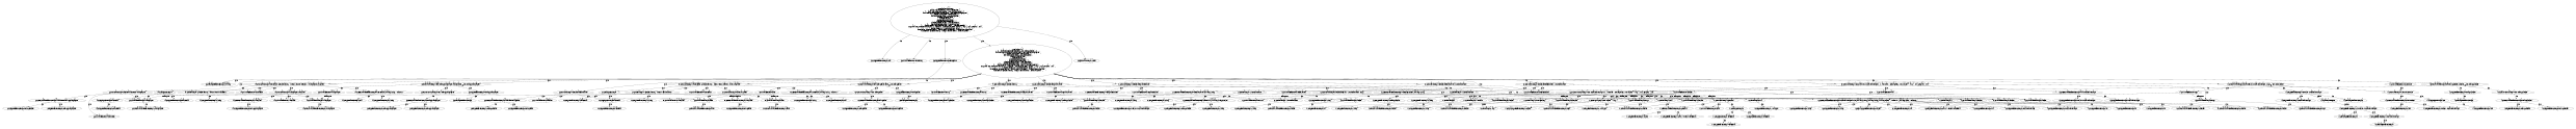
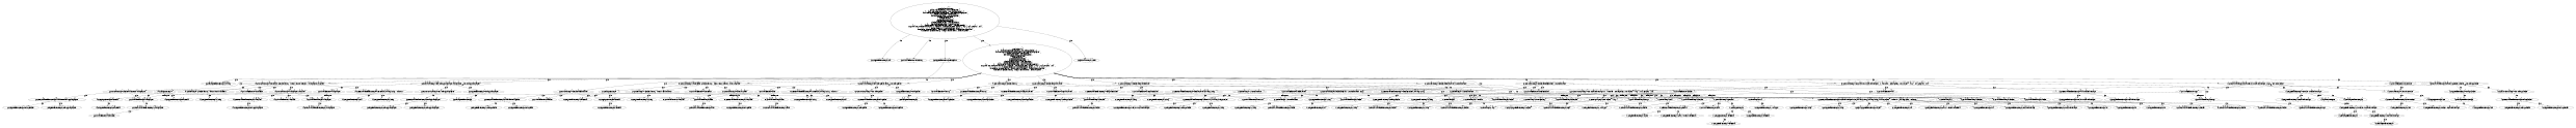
  digraph {
    node [shape=ellipse]
    n1 [label="3:CtTypeReferenceImpl@void"]
    n2 [label="3:CtVirtualElement@testDestroy"]
    n3 [label="3:CtTypeReferenceImpl@Exception"]
    n4 [label="3:CtPackageReferenceImpl@java.lang"]
    n5 [label="4:CtTypeReferenceImpl@DebugChecker"]
    n6 [label="4:CtPackageReferenceImpl@"]
    n7 [label="4:CtExecutableReferenceImpl@DebugChecker()"]
    n8 [label="4:CtTypeReferenceImpl@DebugChecker"]
    n9 [label="4:CtTypeReferenceImpl@DebugChecker"]
    n10 [label="4:CtConstructorCallImpl@new DebugChecker()"]
    n11 [label="4:CtVirtualElement@checker"]
    n12 [label="6:CtVariableReadImpl@checker"]
    n13 [label="8:CtVariableReadImpl@checker"]
    n14 [label="9:CtVariableReadImpl@checker"]
    n15 [label="10:CtVariableReadImpl@checker"]
    n16 [label="11:CtVariableReadImpl@checker"]
    n17 [label="12:CtVariableReadImpl@checker"]
    n18 [label="13:CtVariableReadImpl@checker"]
    n19 [label="18:CtVariableReadImpl@checker"]
    n20 [label="6:CtLocalVariableReferenceImpl@checker"]
    n21 [label="8:CtLocalVariableReferenceImpl@checker"]
    n22 [label="9:CtLocalVariableReferenceImpl@checker"]
    n23 [label="10:CtLocalVariableReferenceImpl@checker"]
    n24 [label="11:CtLocalVariableReferenceImpl@checker"]
    n25 [label="12:CtLocalVariableReferenceImpl@checker"]
    n26 [label="13:CtLocalVariableReferenceImpl@checker"]
    n27 [label="18:CtLocalVariableReferenceImpl@checker"]
    n28 [label="4:CtLocalVariableImpl@final DebugChecker checker = new DebugChecker()"]
    n29 [label="5:CtTypeReferenceImpl@DebugAuditAdapter"]
    n30 [label="5:CtPackageReferenceImpl@"]
    n31 [label="5:CtExecutableReferenceImpl@DebugAuditAdapter()"]
    n32 [label="5:CtTypeReferenceImpl@DebugAuditAdapter"]
    n33 [label="5:CtTypeReferenceImpl@DebugAuditAdapter"]
    n34 [label="5:CtConstructorCallImpl@new DebugAuditAdapter()"]
    n35 [label="5:CtVirtualElement@auditAdapter"]
    n36 [label="6:CtVariableReadImpl@auditAdapter"]
    n37 [label="19:CtVariableReadImpl@auditAdapter"]
    n38 [label="6:CtLocalVariableReferenceImpl@auditAdapter"]
    n39 [label="19:CtLocalVariableReferenceImpl@auditAdapter"]
    n40 [label="5:CtLocalVariableImpl@final DebugAuditAdapter auditAdapter = new DebugAuditAdapter()"]
    n41 [label="6:CtExecutableReferenceImpl@addListener(DebugAuditAdapter)"]
    n42 [label="6:CtTypeReferenceImpl@DebugChecker"]
    n43 [label="6:CtTypeReferenceImpl@DebugAuditAdapter"]
    n44 [label="6:CtVirtualElement@addListener"]
    n45 [label="6:CtInvocationImpl@checker.addListener(auditAdapter)"]
    n46 [label="7:CtTypeReferenceImpl@DebugFilter"]
    n47 [label="7:CtPackageReferenceImpl@"]
    n48 [label="7:CtExecutableReferenceImpl@DebugFilter()"]
    n49 [label="7:CtTypeReferenceImpl@DebugFilter"]
    n50 [label="7:CtTypeReferenceImpl@DebugFilter"]
    n51 [label="7:CtConstructorCallImpl@new DebugFilter()"]
    n52 [label="7:CtVirtualElement@filter"]
    n53 [label="8:CtVariableReadImpl@filter"]
    n54 [label="20:CtVariableReadImpl@filter"]
    n55 [label="8:CtLocalVariableReferenceImpl@filter"]
    n56 [label="20:CtLocalVariableReferenceImpl@filter"]
    n57 [label="7:CtLocalVariableImpl@final DebugFilter filter = new DebugFilter()"]
    n58 [label="8:CtExecutableReferenceImpl@addFilter(DebugFilter)"]
    n59 [label="8:CtTypeReferenceImpl@DebugChecker"]
    n60 [label="8:CtTypeReferenceImpl@DebugFilter"]
    n61 [label="8:CtVirtualElement@addFilter"]
    n62 [label="8:CtInvocationImpl@checker.addFilter(filter)"]
    n63 [label="3:CtExecutableReferenceImpl@destroy()"]
    n64 [label="9:CtTypeReferenceImpl@DebugChecker"]
    n65 [label="9:CtVirtualElement@destroy"]
    n66 [label="9:CtInvocationImpl@checker.destroy()"]
    n67 [label="10:CtExecutableReferenceImpl@fireAuditStarted()"]
    n68 [label="10:CtTypeReferenceImpl@DebugChecker"]
    n69 [label="10:CtVirtualElement@fireAuditStarted"]
    n70 [label="10:CtInvocationImpl@checker.fireAuditStarted()"]
    n71 [label="11:CtExecutableReferenceImpl@fireAuditFinished()"]
    n72 [label="11:CtTypeReferenceImpl@DebugChecker"]
    n73 [label="11:CtVirtualElement@fireAuditFinished"]
    n74 [label="11:CtInvocationImpl@checker.fireAuditFinished()"]
    n75 [label="12:CtExecutableReferenceImpl@fireFileStarted(java.lang.String)"]
    n76 [label="12:CtTypeReferenceImpl@DebugChecker"]
    n77 [label="12:CtTypeReferenceImpl@String"]
    n78 [label="12:CtVirtualElement@fireFileStarted"]
    n79 [label="12:CtLiteralImpl@\"Some File Name\""]
    n80 [label="12:CtTypeReferenceImpl@String"]
    n81 [label="12:CtInvocationImpl@checker.fireFileStarted(\"Some File Name\")"]
    n82 [label="13:CtExecutableReferenceImpl@fireFileFinished(java.lang.String)"]
    n83 [label="13:CtTypeReferenceImpl@DebugChecker"]
    n84 [label="13:CtTypeReferenceImpl@String"]
    n85 [label="13:CtVirtualElement@fireFileFinished"]
    n86 [label="13:CtLiteralImpl@\"Some File Name\""]
    n87 [label="13:CtTypeReferenceImpl@String"]
    n88 [label="13:CtInvocationImpl@checker.fireFileFinished(\"Some File Name\")"]
    n89 [label="14:CtTypeReferenceImpl@TreeSet<LocalizedMessage>"]
    n90 [label="14:CtPackageReferenceImpl@"]
    n91 [label="14:CtTypeReferenceImpl@LocalizedMessage"]
    n92 [label="14:Update@UPDATE"]
    n93 [label="14:CtTypeReferenceImpl@SortedSet<LocalizedMessage>"]
    n94 [label="14:CtExecutableReferenceImpl@newTreeSet()"]
    n95 [label="14:CtTypeReferenceImpl@Sets"]
    n96 [label="14:CtTypeReferenceImpl@TreeSet<LocalizedMessage>"]
    n97 [label="14:CtVirtualElement@newTreeSet"]
    n98 [label="14:CtInvocationImpl@Sets.newTreeSet()"]
    n99 [label="14:CtTypeAccessImpl@Sets"]
    n100 [label="14:CtTypeReferenceImpl@Sets"]
    n101 [label="14:CtVirtualElement@msgs"]
    n102 [label="15:CtVariableReadImpl@msgs"]
    n103 [label="18:CtVariableReadImpl@msgs"]
    n104 [label="15:CtLocalVariableReferenceImpl@msgs"]
    n105 [label="18:CtLocalVariableReferenceImpl@msgs"]
    n106 [label="14:CtLocalVariableImpl@final TreeSet<LocalizedMessage> msgs = Sets.newTreeSet()"]
    n107 [label="15:CtExecutableReferenceImpl@add(LocalizedMessage)"]
    n108 [label="15:CtTypeReferenceImpl@TreeSet<LocalizedMessage>"]
    n109 [label="15:CtTypeReferenceImpl@LocalizedMessage"]
    n110 [label="15:CtVirtualElement@add"]
    n111 [label="16:CtExecutableReferenceImpl@LocalizedMessage(int,int,java.lang.String,java.lang.String,java.lang.Object[],<unknown>,java.lang.Class,<unknown>)"]
    n112 [label="16:CtTypeReferenceImpl@LocalizedMessage"]
    n113 [label="16:CtTypeReferenceImpl@LocalizedMessage"]
    n114 [label="16:CtTypeReferenceImpl@int"]
    n115 [label="16:CtTypeReferenceImpl@int"]
    n116 [label="16:CtTypeReferenceImpl@String"]
    n117 [label="16:CtTypeReferenceImpl@String"]
    n118 [label="16:CtArrayTypeReferenceImpl@Object[]"]
    n119 [label="16:CtTypeReferenceImpl@null"]
    n120 [label="16:CtTypeReferenceImpl@Class<? extends PlaceHold>"]
    n121 [label="16:CtTypeReferenceImpl@null"]
    n122 [label="17:CtLiteralImpl@0"]
    n123 [label="17:CtTypeReferenceImpl@int"]
    n124 [label="17:CtLiteralImpl@0"]
    n125 [label="17:CtTypeReferenceImpl@int"]
    n126 [label="17:CtLiteralImpl@\"a Bundle\""]
    n127 [label="17:CtTypeReferenceImpl@String"]
    n128 [label="17:CtLiteralImpl@\"message.key\""]
    n129 [label="17:CtTypeReferenceImpl@String"]
    n130 [label="17:CtNewArrayImpl@new Object[]\{ \"arg\" \}"]
    n131 [label="17:CtArrayTypeReferenceImpl@Object[]"]
    n132 [label="17:CtLiteralImpl@\"arg\""]
    n133 [label="17:CtLiteralImpl@null"]
    n134 [label="17:CtTypeReferenceImpl@<nulltype>"]
    n135 [label="17:CtExecutableReferenceImpl@getClass()"]
    n136 [label="17:CtTypeReferenceImpl@Object"]
    n137 [label="17:CtTypeReferenceImpl@Class<? extends PlaceHold>"]
    n138 [label="17:CtVirtualElement@getClass"]
    n139 [label="17:CtTypeAccessImpl@PlaceHold"]
    n140 [label="17:CtTypeReferenceImpl@PlaceHold"]
    n141 [label="17:CtThisAccessImpl@"]
    n142 [label="17:CtTypeReferenceImpl@PlaceHold"]
    n143 [label="17:CtInvocationImpl@getClass()"]
    n144 [label="17:CtLiteralImpl@null"]
    n145 [label="17:CtTypeReferenceImpl@<nulltype>"]
    n146 [label="16:CtConstructorCallImpl@new LocalizedMessage(0, 0, \"a Bundle\", \"message.key\", new Object[]\{ \"arg\" \}, null, getClass(), null)"]
    n147 [label="15:CtInvocationImpl@msgs.add(new LocalizedMessage(0, 0, \"a Bundle\", \"message.key\", new Object[]\{ \"arg\" \}, null, getClass(), null))"]
    n148 [label="18:CtExecutableReferenceImpl@fireErrors(java.lang.String,TreeSet)"]
    n149 [label="18:CtTypeReferenceImpl@DebugChecker"]
    n150 [label="18:CtTypeReferenceImpl@String"]
    n151 [label="18:CtTypeReferenceImpl@TreeSet<LocalizedMessage>"]
    n152 [label="18:CtVirtualElement@fireErrors"]
    n153 [label="18:CtLiteralImpl@\"Some File Name\""]
    n154 [label="18:CtTypeReferenceImpl@String"]
    n155 [label="18:CtInvocationImpl@checker.fireErrors(\"Some File Name\", msgs)"]
    n156 [label="19:CtExecutableReferenceImpl@assertFalse(java.lang.String,<unknown>)"]
    n157 [label="19:CtTypeReferenceImpl@String"]
    n158 [label="19:CtTypeReferenceImpl@null"]
    n159 [label="19:CtVirtualElement@assertFalse"]
    n160 [label="19:CtTypeAccessImpl@PlaceHold"]
    n161 [label="19:CtTypeReferenceImpl@PlaceHold"]
    n162 [label="19:CtThisAccessImpl@"]
    n163 [label="19:CtTypeReferenceImpl@PlaceHold"]
    n164 [label="19:CtLiteralImpl@\"Checker.destroy() doesn't remove listeners.\""]
    n165 [label="19:CtTypeReferenceImpl@String"]
    n166 [label="19:CtExecutableReferenceImpl@wasCalled()"]
    n167 [label="19:CtTypeReferenceImpl@DebugAuditAdapter"]
    n168 [label="19:CtVirtualElement@wasCalled"]
    n169 [label="19:CtInvocationImpl@auditAdapter.wasCalled()"]
    n170 [label="19:CtInvocationImpl@assertFalse(\"Checker.destroy() doesn't remove listeners.\", auditAdapter.wasCalled())"]
    n171 [label="20:CtExecutableReferenceImpl@assertFalse(java.lang.String,<unknown>)"]
    n172 [label="20:CtTypeReferenceImpl@String"]
    n173 [label="20:CtTypeReferenceImpl@null"]
    n174 [label="20:CtVirtualElement@assertFalse"]
    n175 [label="20:CtTypeAccessImpl@PlaceHold"]
    n176 [label="20:CtTypeReferenceImpl@PlaceHold"]
    n177 [label="20:CtThisAccessImpl@"]
    n178 [label="20:CtTypeReferenceImpl@PlaceHold"]
    n179 [label="20:CtLiteralImpl@\"Checker.destroy() doesn't remove filters.\""]
    n180 [label="20:CtTypeReferenceImpl@String"]
    n181 [label="20:CtExecutableReferenceImpl@wasCalled()"]
    n182 [label="20:CtTypeReferenceImpl@DebugFilter"]
    n183 [label="20:CtVirtualElement@wasCalled"]
    n184 [label="20:CtInvocationImpl@filter.wasCalled()"]
    n185 [label="20:CtInvocationImpl@assertFalse(\"Checker.destroy() doesn't remove filters.\", filter.wasCalled())"]
    n186 [label="3:CtBlockImpl@\{\n    final DebugChecker checker = new DebugChecker();\n    final DebugAuditAdapter auditAdapter = new DebugAuditAdapter();\n    checker.addListener(auditAdapter);\n    final DebugFilter filter = new DebugFilter();\n    checker.addFilter(filter);\n    checker.destroy();\n    checker.fireAuditStarted();\n    checker.fireAuditFinished();\n    checker.fireFileStarted(\"Some File Name\");\n    checker.fireFileFinished(\"Some File Name\");\n    final TreeSet<LocalizedMessage> msgs = Sets.newTreeSet();\n    msgs.add(new LocalizedMessage(0, 0, \"a Bundle\", \"message.key\", new Object[]\{ \"arg\" \}, null, getClass(), null));\n    checker.fireErrors(\"Some File Name\", msgs);\n    assertFalse(\"Checker.destroy() doesn't remove listeners.\", auditAdapter.wasCalled());\n    assertFalse(\"Checker.destroy() doesn't remove filters.\", filter.wasCalled());\n\}"]
    n187 [label="3:CtMethodImpl@@Test\npublic void testDestroy() throws Exception \{\n    final DebugChecker checker = new DebugChecker();\n    final DebugAuditAdapter auditAdapter = new DebugAuditAdapter();\n    checker.addListener(auditAdapter);\n    final DebugFilter filter = new DebugFilter();\n    checker.addFilter(filter);\n    checker.destroy();\n    checker.fireAuditStarted();\n    checker.fireAuditFinished();\n    checker.fireFileStarted(\"Some File Name\");\n    checker.fireFileFinished(\"Some File Name\");\n    final TreeSet<LocalizedMessage> msgs = Sets.newTreeSet();\n    msgs.add(new LocalizedMessage(0, 0, \"a Bundle\", \"message.key\", new Object[]\{ \"arg\" \}, null, getClass(), null));\n    checker.fireErrors(\"Some File Name\", msgs);\n    assertFalse(\"Checker.destroy() doesn't remove listeners.\", auditAdapter.wasCalled());\n    assertFalse(\"Checker.destroy() doesn't remove filters.\", filter.wasCalled());\n\}"]
    n188 [label="2:CtAnnotationImpl@@Test"]
    n189 [label="14:CtPackageReferenceImpl@"]
    n190 [label="14:CtTypeReferenceImpl@LocalizedMessage"]
    n191 [label="14:CtPackageReferenceImpl@"]
    n3 -> n4 [label=AST]
    n5 -> n6 [label=AST]
    n7 -> n8 [label=AST]
    n7 -> n9 [label=AST]
    n10 -> n7 [label=AST]
    n11 -> n12 [label="Define-Use"]
    n11 -> n13 [label="Define-Use"]
    n11 -> n14 [label="Define-Use"]
    n11 -> n15 [label="Define-Use"]
    n11 -> n16 [label="Define-Use"]
    n11 -> n17 [label="Define-Use"]
    n11 -> n18 [label="Define-Use"]
    n11 -> n19 [label="Define-Use"]
    n12 -> n20 [label=AST]
    n13 -> n21 [label=AST]
    n14 -> n22 [label=AST]
-   n15 -> n23 [label=Action]
+   n15 -> n23 [label=AST]
    n16 -> n24 [label=AST]
    n17 -> n25 [label=AST]
    n18 -> n26 [label=AST]
    n19 -> n27 [label=AST]
    n28 -> n5 [label=AST]
    n28 -> n10 [label=AST]
    n28 -> n11 [label=AST]
    n29 -> n30 [label=AST]
    n31 -> n32 [label=AST]
    n31 -> n33 [label=AST]
    n34 -> n31 [label=AST]
    n35 -> n36 [label="Define-Use"]
    n35 -> n37 [label="Define-Use"]
    n36 -> n38 [label=AST]
    n37 -> n39 [label=AST]
    n40 -> n29 [label=AST]
    n40 -> n34 [label=AST]
    n40 -> n35 [label=AST]
    n41 -> n42 [label=AST]
    n41 -> n43 [label=AST]
    n45 -> n12 [label=AST]
    n45 -> n36 [label=AST]
    n45 -> n41 [label=AST]
-   n45 -> n44 [label=AST]
+   n38 -> n44 [label=AST]
    n46 -> n47 [label=AST]
    n48 -> n49 [label=AST]
    n48 -> n50 [label=AST]
    n51 -> n48 [label=AST]
    n52 -> n53 [label="Define-Use"]
    n52 -> n54 [label="Define-Use"]
    n53 -> n55 [label=AST]
    n54 -> n56 [label=AST]
    n57 -> n46 [label=AST]
    n57 -> n51 [label=AST]
    n57 -> n52 [label=AST]
    n58 -> n59 [label=AST]
    n58 -> n60 [label=AST]
    n62 -> n13 [label=AST]
    n62 -> n53 [label=AST]
    n62 -> n58 [label=AST]
    n62 -> n61 [label=AST]
    n63 -> n64 [label=AST]
    n66 -> n14 [label=AST]
    n66 -> n63 [label=AST]
    n66 -> n65 [label=AST]
    n67 -> n68 [label=AST]
    n70 -> n15 [label=AST]
    n70 -> n67 [label=AST]
    n70 -> n69 [label=AST]
    n71 -> n72 [label=AST]
    n74 -> n16 [label=AST]
    n74 -> n71 [label=AST]
    n74 -> n73 [label=AST]
    n75 -> n76 [label=AST]
    n75 -> n77 [label=AST]
    n79 -> n80 [label=AST]
    n81 -> n17 [label=AST]
    n81 -> n75 [label=AST]
    n81 -> n78 [label=AST]
    n81 -> n79 [label=AST]
    n82 -> n83 [label=AST]
    n82 -> n84 [label=AST]
    n86 -> n87 [label=AST]
    n88 -> n18 [label=AST]
    n88 -> n82 [label=AST]
    n88 -> n85 [label=AST]
    n88 -> n86 [label=AST]
    n89 -> n90 [label=AST]
    n89 -> n91 [label=AST]
    n89 -> n92 [label=Action]
    n92 -> n93 [label=Action]
    n93 -> n189 [label=AST]
    n93 -> n190 [label=AST]
    n94 -> n95 [label=AST]
    n94 -> n96 [label=AST]
    n97 -> n98 [label=AST]
    n98 -> n94 [label=AST]
    n98 -> n99 [label=AST]
    n99 -> n100 [label=AST]
    n101 -> n102 [label="Define-Use"]
    n101 -> n103 [label="Define-Use"]
    n102 -> n104 [label=AST]
    n103 -> n105 [label=AST]
    n106 -> n89 [label=AST]
    n106 -> n98 [label=AST]
    n106 -> n101 [label=AST]
    n107 -> n108 [label=AST]
    n107 -> n109 [label=AST]
    n111 -> n112 [label=AST]
    n111 -> n113 [label=AST]
    n111 -> n114 [label=AST]
    n111 -> n115 [label=AST]
    n111 -> n116 [label=AST]
    n111 -> n117 [label=AST]
    n111 -> n118 [label=AST]
    n111 -> n119 [label=AST]
    n111 -> n120 [label=AST]
    n111 -> n121 [label=AST]
    n122 -> n123 [label=AST]
    n124 -> n125 [label=AST]
    n126 -> n127 [label=AST]
    n128 -> n129 [label=AST]
    n130 -> n131 [label=AST]
    n130 -> n132 [label=AST]
    n133 -> n134 [label=AST]
    n135 -> n136 [label=AST]
    n135 -> n137 [label=AST]
    n139 -> n140 [label=AST]
    n141 -> n139 [label=AST]
    n141 -> n142 [label=AST]
    n143 -> n135 [label=AST]
    n143 -> n138 [label=AST]
    n143 -> n141 [label=AST]
    n144 -> n145 [label=AST]
    n146 -> n111 [label=AST]
    n146 -> n122 [label=AST]
    n146 -> n124 [label=AST]
    n146 -> n126 [label=AST]
    n146 -> n128 [label=AST]
    n146 -> n130 [label=AST]
    n146 -> n133 [label=AST]
    n146 -> n143 [label=AST]
    n146 -> n144 [label=AST]
    n147 -> n102 [label=AST]
    n147 -> n107 [label=AST]
    n147 -> n110 [label=AST]
    n147 -> n146 [label=AST]
    n148 -> n149 [label=AST]
    n148 -> n150 [label=AST]
    n148 -> n151 [label=AST]
    n153 -> n154 [label=AST]
    n155 -> n19 [label=AST]
    n155 -> n103 [label=AST]
    n155 -> n148 [label=AST]
    n155 -> n152 [label=AST]
    n155 -> n153 [label=AST]
    n156 -> n157 [label=AST]
    n156 -> n158 [label=AST]
    n160 -> n161 [label=AST]
    n162 -> n160 [label=AST]
    n162 -> n163 [label=AST]
    n164 -> n165 [label=AST]
    n166 -> n167 [label=AST]
    n169 -> n37 [label=AST]
    n169 -> n166 [label=AST]
    n169 -> n168 [label=AST]
    n170 -> n156 [label=AST]
    n170 -> n159 [label=AST]
    n170 -> n162 [label=AST]
    n170 -> n164 [label=AST]
    n170 -> n169 [label=AST]
    n171 -> n172 [label=AST]
    n171 -> n173 [label=AST]
    n175 -> n176 [label=AST]
    n177 -> n175 [label=AST]
    n177 -> n178 [label=AST]
    n179 -> n180 [label=AST]
    n181 -> n182 [label=AST]
    n184 -> n54 [label=AST]
-   n184 -> n181 [label=Action]
+   n184 -> n181 [label=AST]
    n184 -> n183 [label=AST]
    n185 -> n171 [label=AST]
    n185 -> n174 [label=AST]
    n185 -> n177 [label=AST]
    n185 -> n179 [label=AST]
    n185 -> n184 [label=AST]
    n186 -> n28 [label=AST]
    n186 -> n40 [label=AST]
    n186 -> n45 [label=AST]
    n186 -> n57 [label=AST]
    n186 -> n62 [label=AST]
    n186 -> n66 [label=AST]
    n186 -> n70 [label=AST]
    n186 -> n74 [label=AST]
    n186 -> n81 [label=AST]
    n186 -> n88 [label=AST]
    n186 -> n106 [label=AST]
    n186 -> n147 [label=AST]
    n186 -> n155 [label=AST]
    n186 -> n170 [label=AST]
    n186 -> n185 [label=AST]
    n187 -> n1 [label=AST]
    n187 -> n2 [label=AST]
    n187 -> n3 [label=AST]
    n187 -> n186 [label=AST]
    n187 -> n188 [label=AST]
    n190 -> n191 [label=AST]
  }
